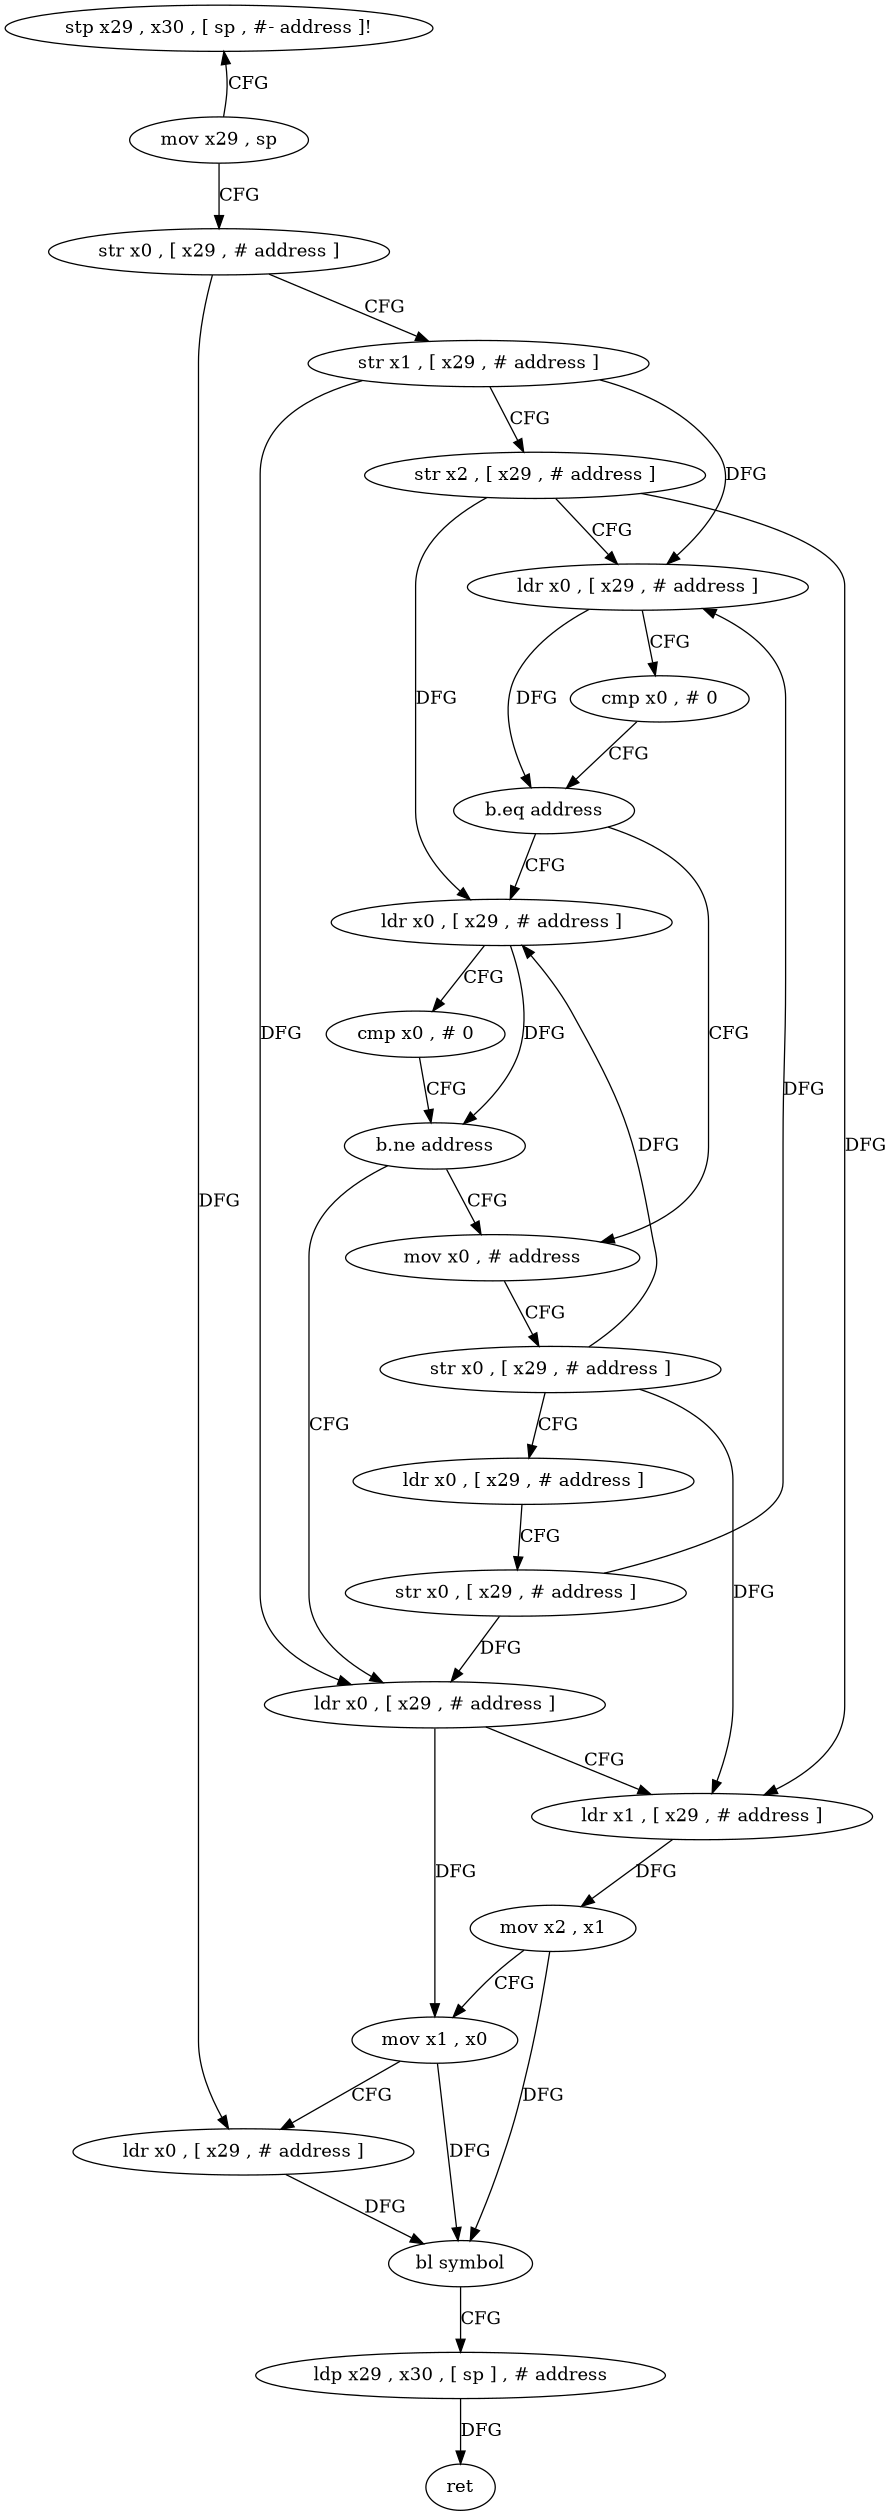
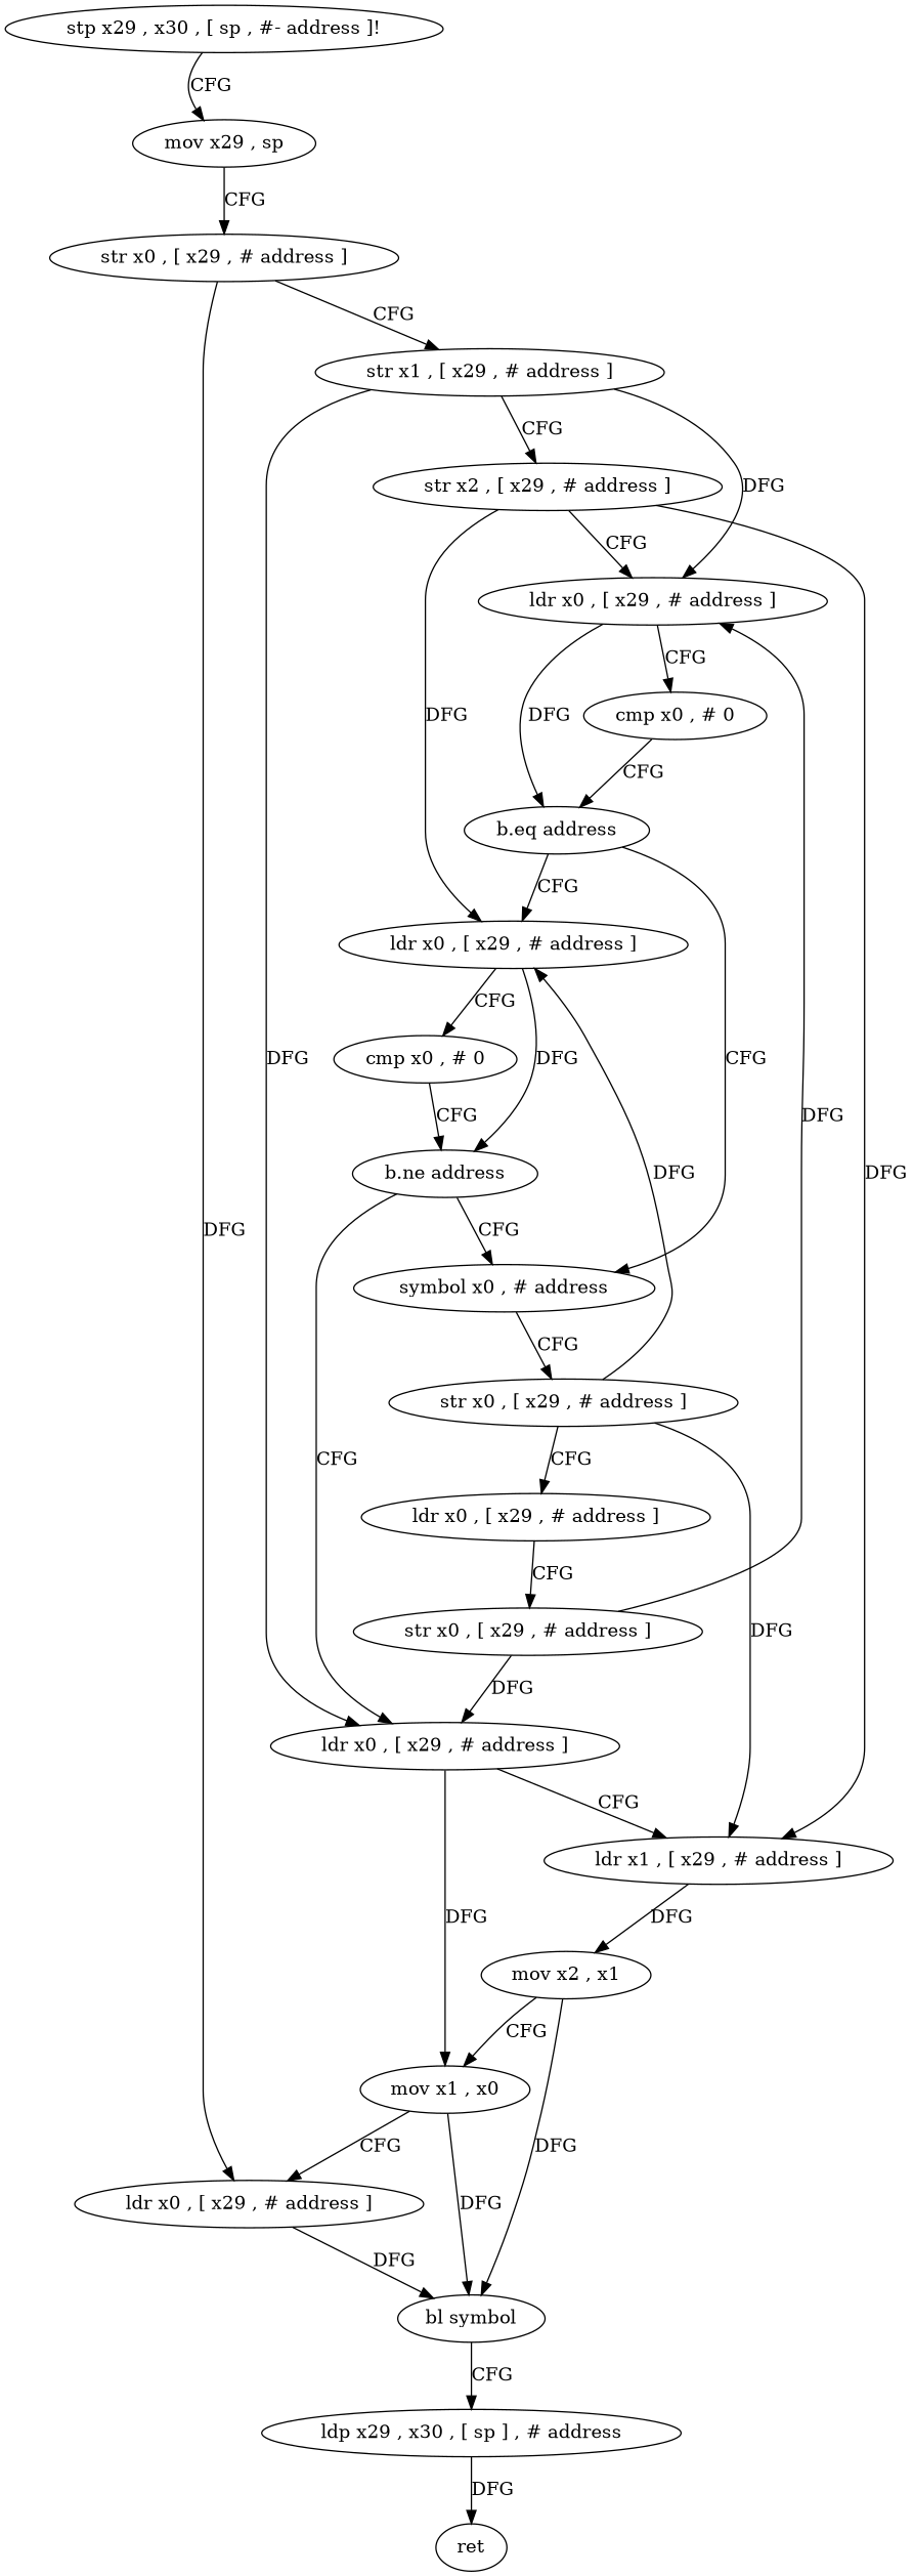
  digraph {
    n1 [label="stp x29 , x30 , [ sp , #- address ]!"]
    n2 [label="mov x29 , sp"]
    n3 [label="str x0 , [ x29 , # address ]"]
    n4 [label="str x1 , [ x29 , # address ]"]
    n5 [label="ldr x0 , [ x29 , # address ]"]
    n6 [label="str x2 , [ x29 , # address ]"]
    n7 [label="ldr x0 , [ x29 , # address ]"]
    n8 [label="ldr x0 , [ x29 , # address ]"]
    n9 [label="bl symbol"]
    n10 [label="ldr x0 , [ x29 , # address ]"]
    n11 [label="ldr x1 , [ x29 , # address ]"]
    n12 [label="cmp x0 , # 0"]
    n13 [label="b.eq address"]
    n14 [label="mov x1 , x0"]
    n15 [label="cmp x0 , # 0"]
    n16 [label="b.ne address"]
    n17 [label="mov x2 , x1"]
-   n18 [label="mov x0 , # address"]
+   n18 [label="symbol x0 , # address"]
    n19 [label="str x0 , [ x29 , # address ]"]
    n20 [label="ldr x0 , [ x29 , # address ]"]
    n21 [label="str x0 , [ x29 , # address ]"]
    n22 [label="ldp x29 , x30 , [ sp ] , # address"]
    n23 [label=ret]
-   n2 -> n1 [label=CFG]
+   n1 -> n2 [label=CFG]
    n2 -> n3 [label=CFG]
    n3 -> n4 [label=CFG]
    n3 -> n5 [label=DFG]
    n4 -> n6 [label=CFG]
    n4 -> n7 [label=DFG]
    n4 -> n8 [label=DFG]
    n5 -> n9 [label=DFG]
    n6 -> n7 [label=CFG]
    n6 -> n10 [label=DFG]
    n6 -> n11 [label=DFG]
    n7 -> n12 [label=CFG]
    n7 -> n13 [label=DFG]
    n8 -> n11 [label=CFG]
    n8 -> n14 [label=DFG]
    n9 -> n22 [label=CFG]
    n10 -> n15 [label=CFG]
    n10 -> n16 [label=DFG]
    n11 -> n17 [label=DFG]
    n12 -> n13 [label=CFG]
    n13 -> n10 [label=CFG]
    n13 -> n18 [label=CFG]
    n14 -> n5 [label=CFG]
    n14 -> n9 [label=DFG]
    n15 -> n16 [label=CFG]
    n16 -> n8 [label=CFG]
    n16 -> n18 [label=CFG]
    n17 -> n9 [label=DFG]
    n17 -> n14 [label=CFG]
    n18 -> n19 [label=CFG]
    n19 -> n10 [label=DFG]
    n19 -> n11 [label=DFG]
    n19 -> n20 [label=CFG]
    n20 -> n21 [label=CFG]
    n21 -> n7 [label=DFG]
    n21 -> n8 [label=DFG]
    n22 -> n23 [label=DFG]
  }
